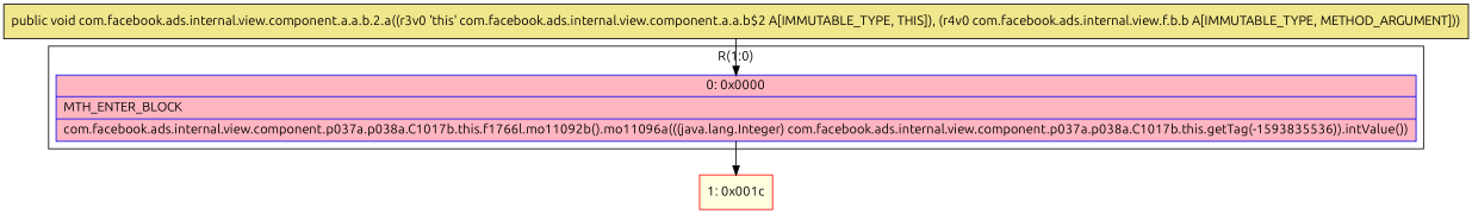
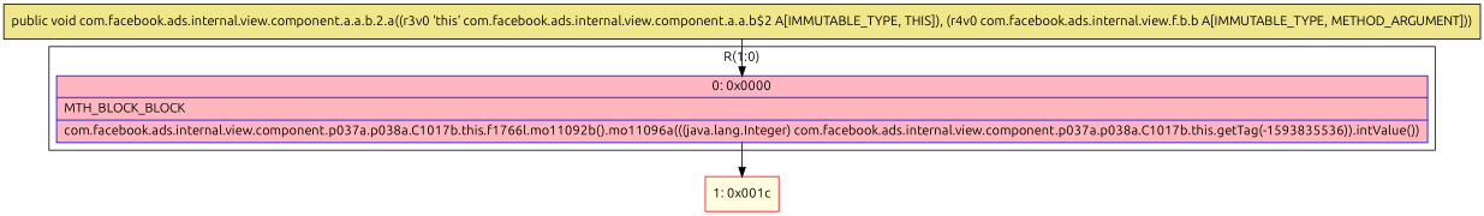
  digraph {
    fontname=Ubuntu
    node [shape=record style=filled fontname=Ubuntu]
    edge [fontname=Ubuntu]
-   n1 [color=blue label="{0\:\ 0x0000|MTH_ENTER_BLOCK\l|com.facebook.ads.internal.view.component.p037a.p038a.C1017b.this.f1766l.mo11092b().mo11096a(((java.lang.Integer) com.facebook.ads.internal.view.component.p037a.p038a.C1017b.this.getTag(\-1593835536)).intValue())\l}" fillcolor=lightpink]
+   n1 [color=blue label="{0\:\ 0x0000|MTH_BLOCK_BLOCK\l|com.facebook.ads.internal.view.component.p037a.p038a.C1017b.this.f1766l.mo11092b().mo11096a(((java.lang.Integer) com.facebook.ads.internal.view.component.p037a.p038a.C1017b.this.getTag(\-1593835536)).intValue())\l}" fillcolor=lightpink]
    n2 [color=red label="{1\:\ 0x001c}" fillcolor=lightyellow]
    n3 [label="{public void com.facebook.ads.internal.view.component.a.a.b.2.a((r3v0 'this' com.facebook.ads.internal.view.component.a.a.b$2 A[IMMUTABLE_TYPE, THIS]), (r4v0 com.facebook.ads.internal.view.f.b.b A[IMMUTABLE_TYPE, METHOD_ARGUMENT])) }" fillcolor=khaki]
    subgraph cluster_1 {
      label="R(1:0)"
      n1
    }
    n1 -> n2
    n3 -> n1
  }
